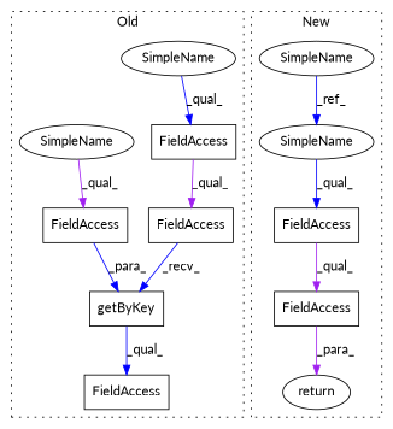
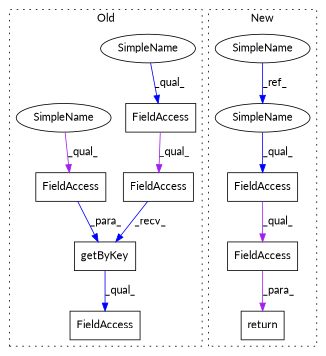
  digraph {
    fontname=Lato
    node [a=22 l=4 s=4055 shape=box fontname=Lato]
    edge [color=blue fontname=Lato]
    n1 [a=32 l="9,1" label=getByKey s="4075,4105"]
    n2 [l=64 label=FieldAccess]
    n3 [l=21 label=FieldAccess s=4084]
    n4 [l=19 label=FieldAccess]
    n5 [l=11 label=FieldAccess]
    n6 [a=42 label=SimpleName shape=ellipse]
    n7 [a=42 label=SimpleName s=4084 shape=ellipse]
-   n8 [a=41 l=7 label=return s=6175 shape=ellipse]
+   n8 [a=41 l=7 label=return s=6175]
    n9 [l=29 label=FieldAccess s=6182]
    n10 [l=12 label=FieldAccess s=6182]
    n11 [a=42 label=SimpleName s=6121 shape=ellipse]
    n12 [a=42 label=SimpleName s=6182 shape=ellipse]
    subgraph cluster_1 {
      label=Old
      style=dotted
      n1
      n2
      n3
      n4
      n5
      n6
      n7
    }
    subgraph cluster_2 {
      label=New
      style=dotted
      n8
      n9
      n10
      n11
      n12
    }
    n1 -> n2 [label=_qual_]
    n3 -> n1 [label=_para_]
    n4 -> n1 [label=_recv_]
    n5 -> n4 [label=_qual_ color=purple]
    n6 -> n5 [label=_qual_]
    n7 -> n3 [label=_qual_ color=purple]
    n9 -> n8 [label=_para_ color=purple]
    n10 -> n9 [label=_qual_ color=purple]
    n11 -> n12 [label=_ref_]
    n12 -> n10 [label=_qual_]
  }
